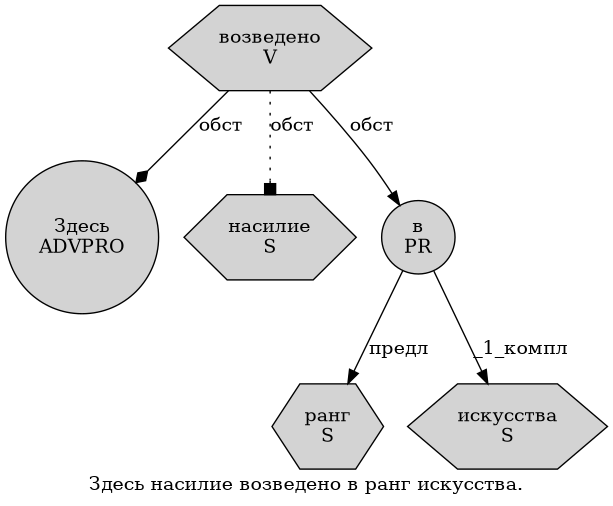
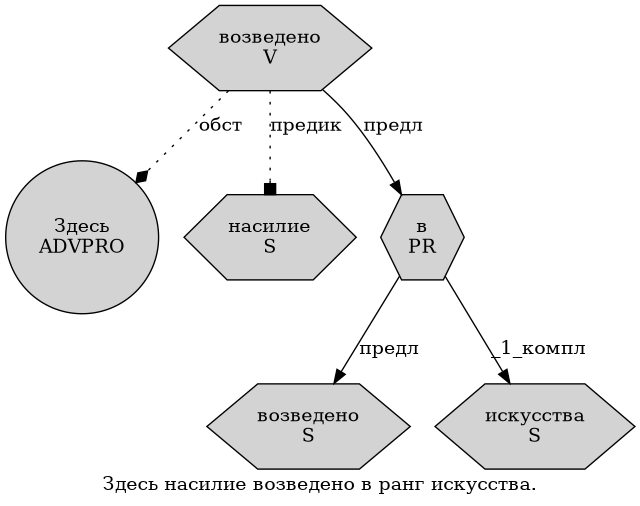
  digraph {
    label="Здесь насилие возведено в ранг искусства."
    node [fillcolor=lightgray penwidth=1 shape=hexagon style=filled]
    edge [arrowhead=normal style=solid]
    n1 [label="Здесь\nADVPRO" shape=circle]
    n2 [label="насилие\nS"]
    n3 [label="возведено\nV"]
-   n4 [label="в\nPR" shape=circle]
-   n5 [label="ранг\nS"]
+   n4 [label="в\nPR"]
+   n5 [label="возведено\nS"]
    n6 [label="искусства\nS"]
-   n3 -> n1 [arrowhead=diamond label="обст"]
-   n3 -> n2 [arrowhead=box label="обст" style=dotted]
-   n3 -> n4 [label="обст"]
+   n3 -> n1 [arrowhead=diamond label="обст" style=dotted]
+   n3 -> n2 [arrowhead=box label="предик" style=dotted]
+   n3 -> n4 [label="предл"]
    n4 -> n5 [label="предл"]
    n4 -> n6 [label="_1_компл"]
  }
